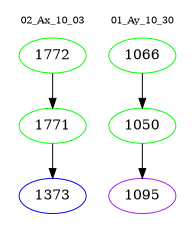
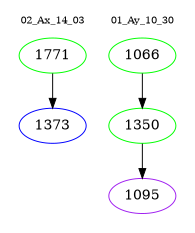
  digraph {
    node [color=green]
    edge [color=black]
-   n1 [label=1772]
    n2 [label=1771]
    n3 [color=blue label=1373]
    n4 [label=1066]
-   n5 [label=1050]
+   n5 [label=1350]
    n6 [color=purple label=1095]
    subgraph cluster_1 {
      color=white
      fontsize=10
-     label="02_Ax_10_03"
-     n1
+     label="02_Ax_14_03"
      n2
      n3
    }
    subgraph cluster_2 {
      color=white
      fontsize=10
      label="01_Ay_10_30"
      n4
      n5
      n6
    }
-   n1 -> n2
    n2 -> n3
    n4 -> n5
    n5 -> n6
  }
